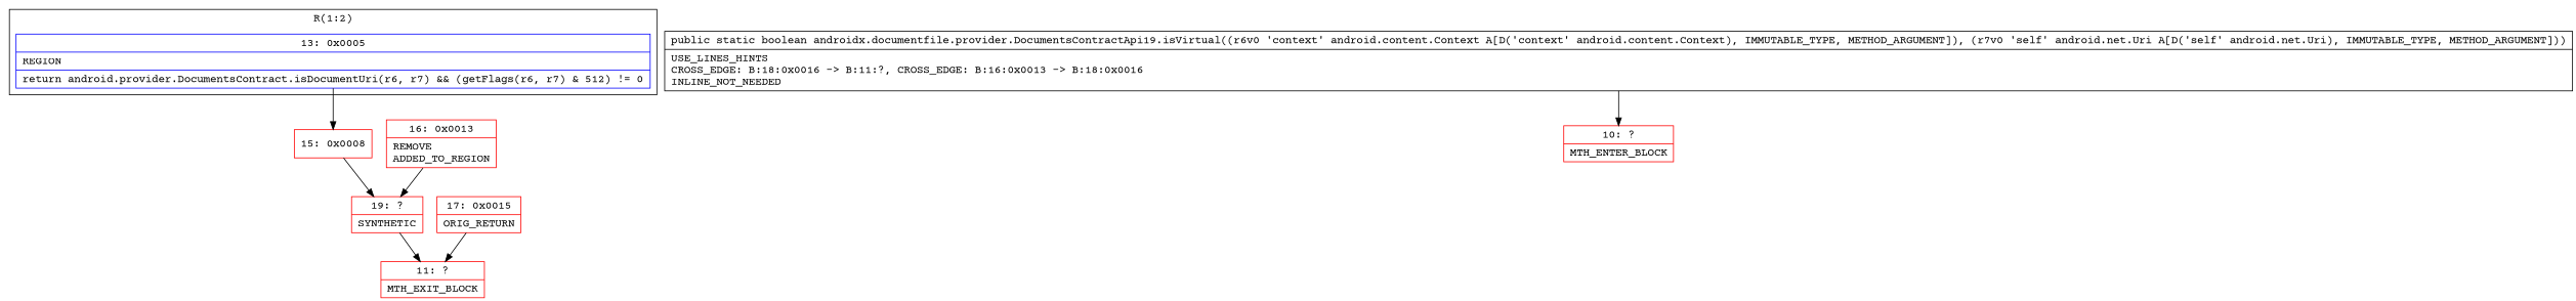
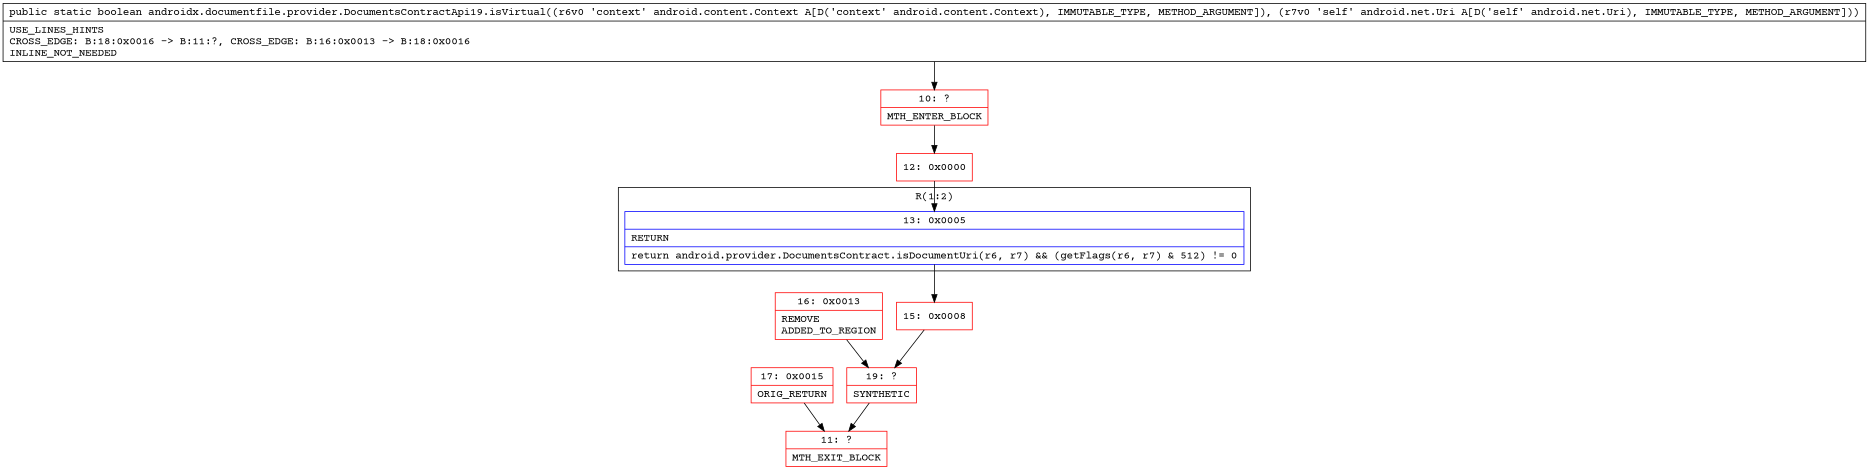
  digraph {
    fontname="Courier Prime"
    node [color=red fontname="Courier Prime" shape=record]
    edge [fontname="Courier Prime"]
-   n1 [color=blue label="{13\:\ 0x0005|REGION\l|return android.provider.DocumentsContract.isDocumentUri(r6, r7) && (getFlags(r6, r7) & 512) != 0\l}"]
+   n1 [color=blue label="{13\:\ 0x0005|RETURN\l|return android.provider.DocumentsContract.isDocumentUri(r6, r7) && (getFlags(r6, r7) & 512) != 0\l}"]
    n2 [label="{15\:\ 0x0008}"]
    n3 [label="{19\:\ ?|SYNTHETIC\l}"]
    n4 [label="{10\:\ ?|MTH_ENTER_BLOCK\l}"]
+   n5 [label="{12\:\ 0x0000}"]
    n6 [label="{11\:\ ?|MTH_EXIT_BLOCK\l}"]
    n7 [label="{16\:\ 0x0013|REMOVE\lADDED_TO_REGION\l}"]
    n8 [label="{17\:\ 0x0015|ORIG_RETURN\l}"]
    n9 [label="{public static boolean androidx.documentfile.provider.DocumentsContractApi19.isVirtual((r6v0 'context' android.content.Context A[D('context' android.content.Context), IMMUTABLE_TYPE, METHOD_ARGUMENT]), (r7v0 'self' android.net.Uri A[D('self' android.net.Uri), IMMUTABLE_TYPE, METHOD_ARGUMENT]))  | USE_LINES_HINTS\lCROSS_EDGE: B:18:0x0016 \-\> B:11:?, CROSS_EDGE: B:16:0x0013 \-\> B:18:0x0016\lINLINE_NOT_NEEDED\l}" color=""]
    subgraph cluster_1 {
      label="R(1:2)"
      n1
    }
    n1 -> n2
    n2 -> n3
    n3 -> n6
+   n4 -> n5
+   n5 -> n1
    n7 -> n3
    n8 -> n6
    n9 -> n4
  }
